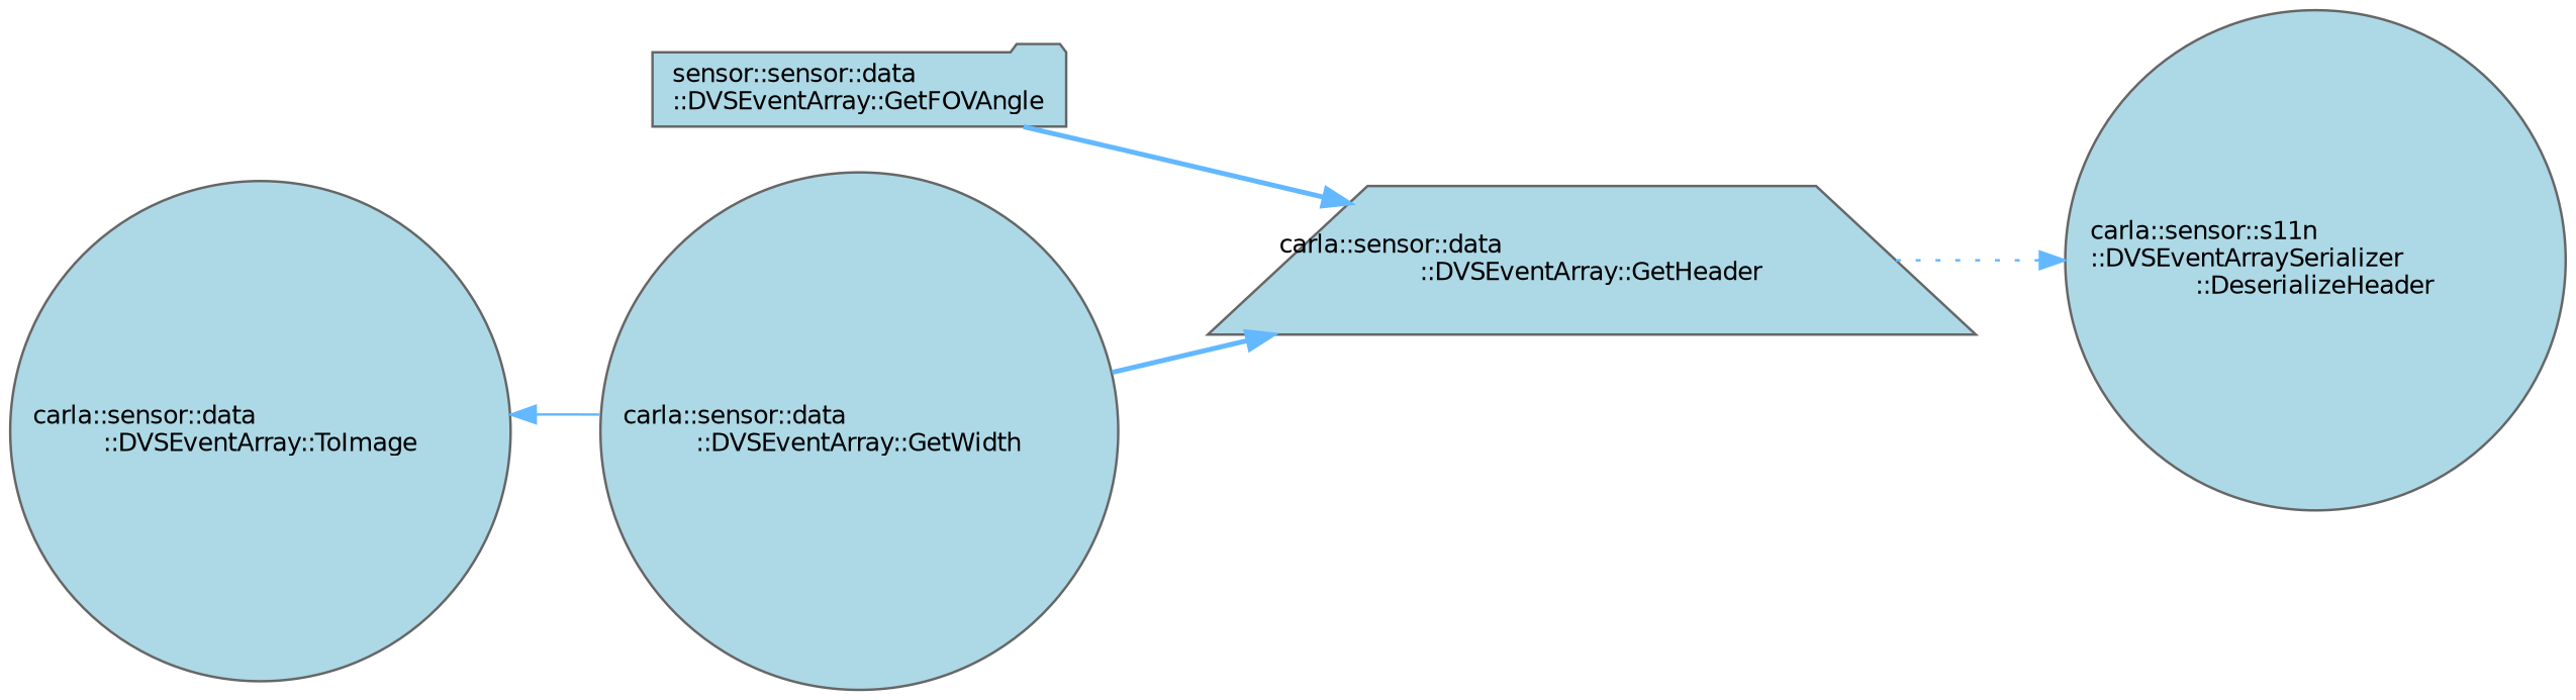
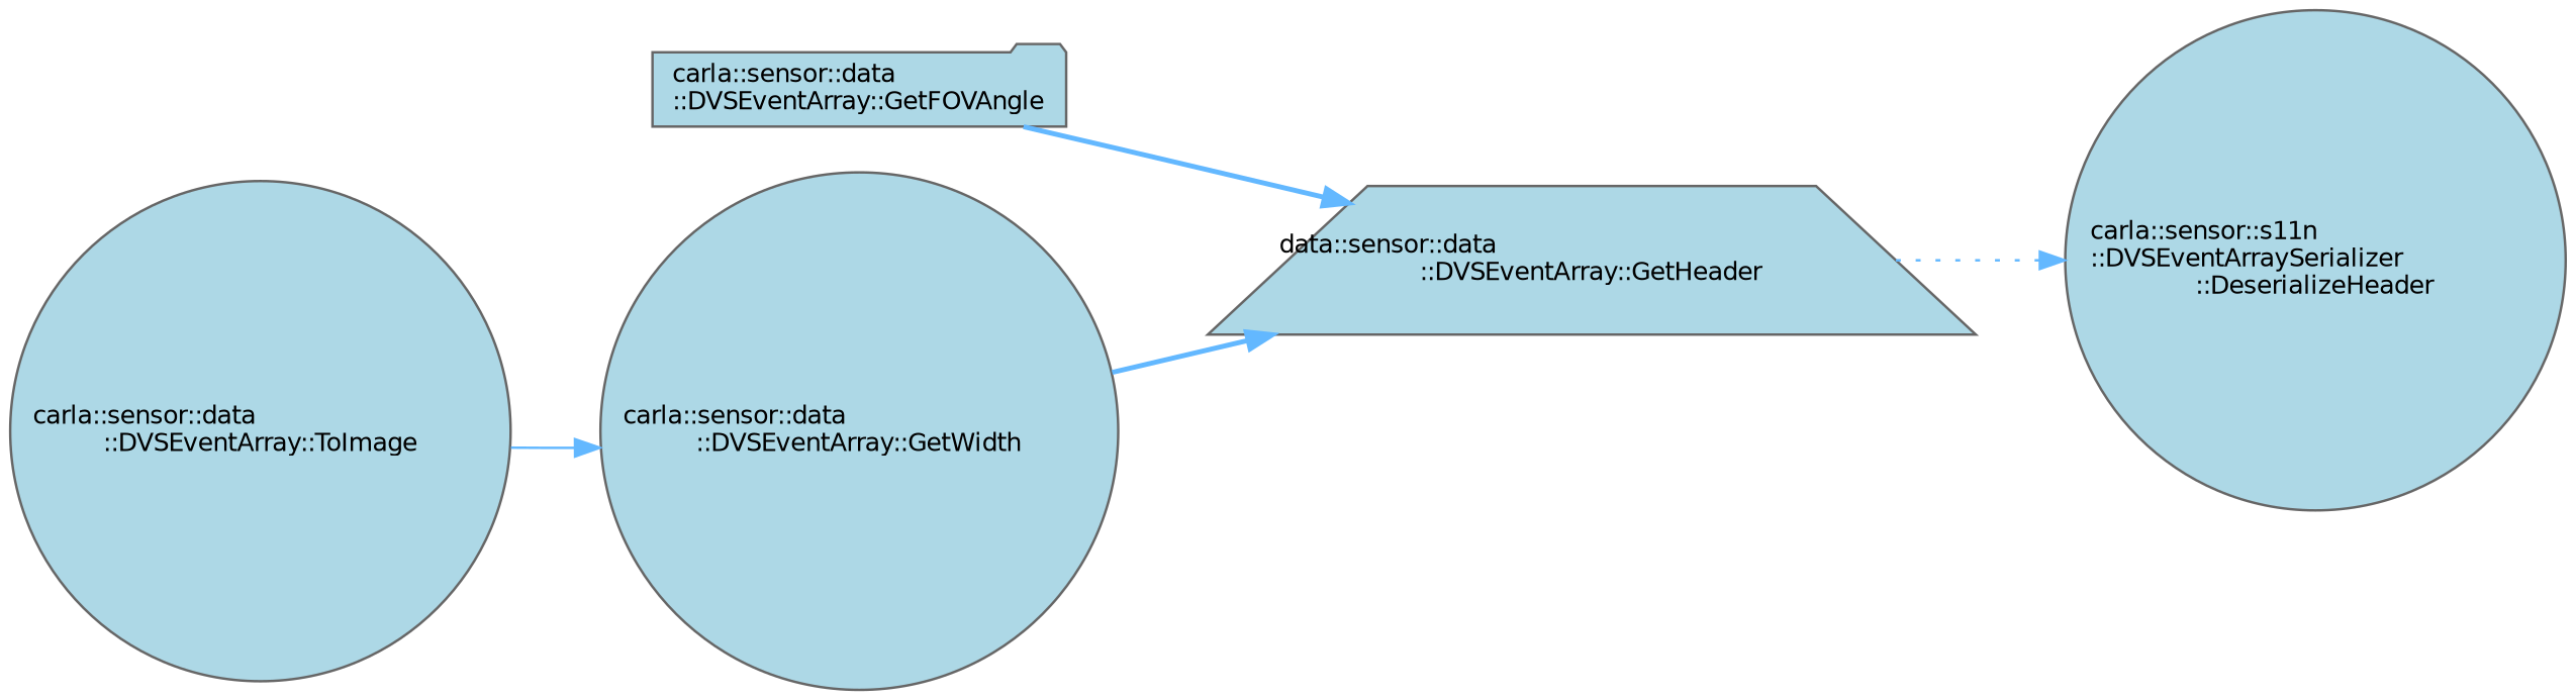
  digraph {
    rankdir=RL
    node [color=grey40 fillcolor=lightblue fontname=Helvetica fontsize=10 shape=circle style=filled]
    edge [color=steelblue1 dir=back fontname=Helvetica fontsize=10 labelfontname=Helvetica labelfontsize=10 style=bold]
    n1 [color=gray40 fontcolor=black height=0.2 label="carla::sensor::s11n\l::DVSEventArraySerializer\l::DeserializeHeader" width=0.4]
-   n2 [height=0.2 label="carla::sensor::data\l::DVSEventArray::GetHeader" shape=trapezium width=0.4]
-   n3 [height=0.2 label="sensor::sensor::data\l::DVSEventArray::GetFOVAngle" shape=folder width=0.4]
+   n2 [height=0.2 label="data::sensor::data\l::DVSEventArray::GetHeader" shape=trapezium width=0.4]
+   n3 [height=0.2 label="carla::sensor::data\l::DVSEventArray::GetFOVAngle" shape=folder width=0.4]
    n4 [height=0.2 label="carla::sensor::data\l::DVSEventArray::GetWidth" width=0.4]
    n5 [height=0.2 label="carla::sensor::data\l::DVSEventArray::ToImage" width=0.4]
    n1 -> n2 [style=dotted]
    n2 -> n3
    n2 -> n4
-   n5 -> n4 [style=solid]
+   n4 -> n5 [style=solid]
  }
